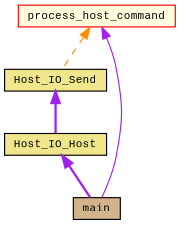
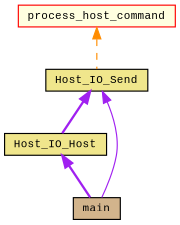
  digraph {
    fontname="Liberation Mono"
    rankdir=TB
    node [color=black fillcolor=khaki fontname="Liberation Mono" fontsize=10 shape=record style=filled]
    edge [color=purple dir=back fontname="Liberation Mono" fontsize=10 labelfontname=Helvetica labelfontsize=10 style=bold]
    n1 [fontcolor=black height=0.2 label=Host_IO_Send width=0.4]
    n2 [height=0.2 label=Host_IO_Host width=0.4]
    n3 [fillcolor=tan height=0.2 label=main width=0.4]
    n4 [color=red fillcolor=lightyellow height=0.2 label=process_host_command width=0.4]
    n1 -> n2
-   n4 -> n3 [style=solid]
+   n1 -> n3 [style=solid]
    n2 -> n3
    n4 -> n1 [color=darkorange style=dashed]
  }
